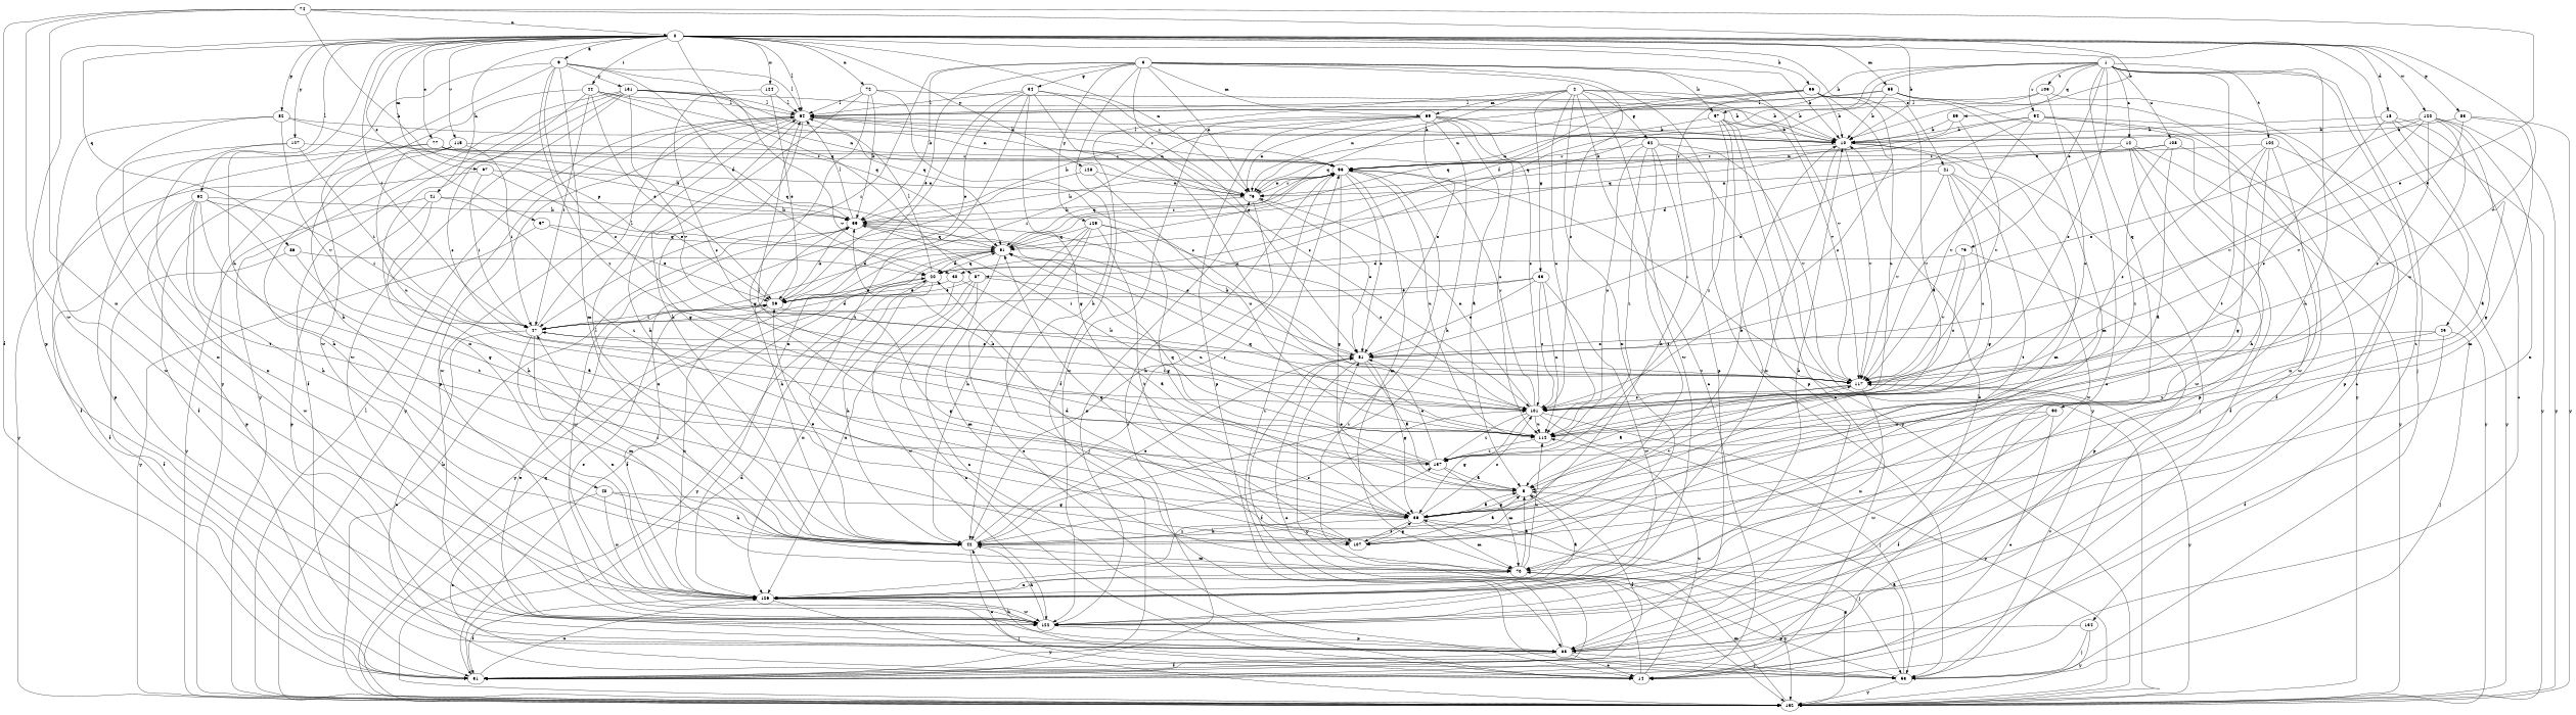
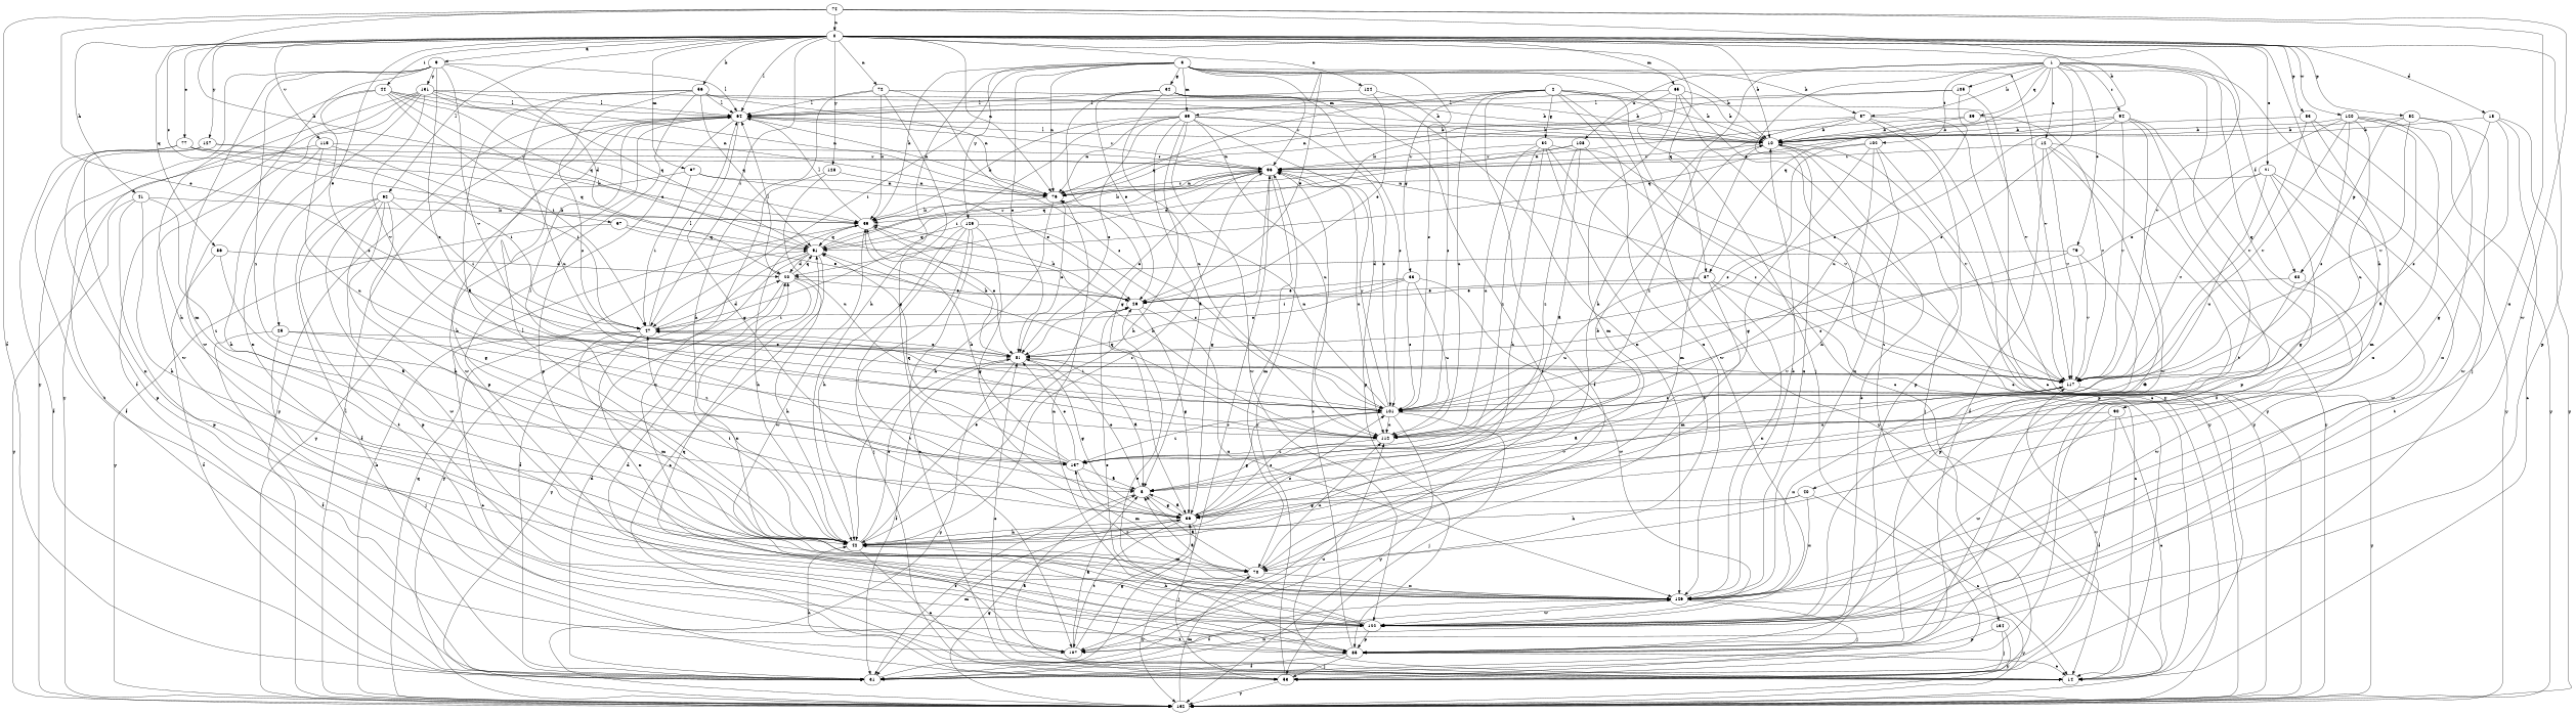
  strict digraph {
    n1 [label=9]
    0
    10
    18
    21
    25
    40
    41
    44
    47
    56
    62
    64
    65
    67
    72
    76
    77
    82
    83
    85
    86
    87
    97
    115
    117
    120
    124
    127
    128
    101
    122
    20
    70
    131
    132
    137
    53
    126
    96
    14
    36
    107
    112
    31
    81
    42
    59
    91
    26
    5
    74
    30
    1
    12
    57
    79
    89
    90
    94
    102
    105
    108
    134
    2
    32
    33
    69
    3
    34
    129
    n1 -> 64 [label=l]
    n1 -> 117 [label=v]
    n1 -> 101 [label=s]
    n1 -> 122 [label=w]
    n1 -> 20 [label=d]
    n1 -> 70 [label=m]
    n1 -> 131 [label=y]
    n1 -> 132 [label=y]
    n1 -> 137 [label=z]
    0 -> n1 [label=a]
    0 -> 10 [label=b]
    0 -> 18 [label=d]
    0 -> 21 [label=e]
    0 -> 25 [label=e]
    0 -> 40 [label=h]
    0 -> 41 [label=h]
    0 -> 44 [label=i]
    0 -> 47 [label=i]
    0 -> 56 [label=k]
    0 -> 62 [label=l]
    0 -> 64 [label=l]
    0 -> 65 [label=m]
    0 -> 67 [label=m]
    0 -> 72 [label=n]
    0 -> 76 [label=n]
    0 -> 77 [label=o]
    0 -> 82 [label=p]
    0 -> 83 [label=p]
    0 -> 85 [label=p]
    0 -> 86 [label=q]
    0 -> 87 [label=q]
    0 -> 97 [label=s]
    0 -> 115 [label=v]
    0 -> 117 [label=v]
    0 -> 120 [label=w]
    0 -> 124 [label=x]
    0 -> 127 [label=y]
    0 -> 128 [label=y]
    10 -> 64 [label=l]
    10 -> 117 [label=v]
    10 -> 70 [label=m]
    10 -> 53 [label=j]
    10 -> 126 [label=x]
    10 -> 96 [label=r]
    18 -> 10 [label=b]
    18 -> 101 [label=s]
    18 -> 132 [label=y]
    18 -> 14 [label=c]
    18 -> 36 [label=g]
    21 -> 76 [label=n]
    21 -> 117 [label=v]
    21 -> 122 [label=w]
    21 -> 36 [label=g]
    21 -> 107 [label=t]
    21 -> 112 [label=u]
    25 -> 137 [label=z]
    25 -> 53 [label=j]
    25 -> 31 [label=f]
    25 -> 81 [label=o]
    40 -> 126 [label=x]
    40 -> 14 [label=c]
    40 -> 36 [label=g]
    40 -> 42 [label=h]
    41 -> 85 [label=p]
    41 -> 132 [label=y]
    41 -> 137 [label=z]
    41 -> 42 [label=h]
    41 -> 59 [label=k]
    44 -> 47 [label=i]
    44 -> 64 [label=l]
    44 -> 76 [label=n]
    44 -> 101 [label=s]
    44 -> 42 [label=h]
    44 -> 91 [label=q]
    44 -> 26 [label=e]
    47 -> 64 [label=l]
    47 -> 20 [label=d]
    47 -> 70 [label=m]
    47 -> 126 [label=x]
    47 -> 14 [label=c]
    47 -> 81 [label=o]
    56 -> 10 [label=b]
    56 -> 64 [label=l]
    56 -> 76 [label=n]
    56 -> 85 [label=p]
    56 -> 101 [label=s]
    56 -> 112 [label=u]
    56 -> 91 [label=q]
    56 -> 5 [label=a]
    62 -> 47 [label=i]
    62 -> 85 [label=p]
    62 -> 122 [label=w]
    62 -> 36 [label=g]
    62 -> 107 [label=t]
    62 -> 31 [label=f]
    62 -> 42 [label=h]
    62 -> 59 [label=k]
    64 -> 10 [label=b]
    64 -> 76 [label=n]
    64 -> 85 [label=p]
    64 -> 122 [label=w]
    64 -> 132 [label=y]
    64 -> 96 [label=r]
    64 -> 36 [label=g]
    64 -> 42 [label=h]
    65 -> 10 [label=b]
    65 -> 64 [label=l]
    65 -> 76 [label=n]
    65 -> 70 [label=m]
    65 -> 132 [label=y]
    65 -> 14 [label=c]
    67 -> 47 [label=i]
    67 -> 76 [label=n]
    67 -> 132 [label=y]
    67 -> 26 [label=e]
    72 -> 10 [label=b]
    72 -> 64 [label=l]
    72 -> 101 [label=s]
    72 -> 36 [label=g]
    72 -> 42 [label=h]
    72 -> 59 [label=k]
    76 -> 96 [label=r]
    76 -> 81 [label=o]
    76 -> 42 [label=h]
    76 -> 59 [label=k]
    77 -> 85 [label=p]
    77 -> 96 [label=r]
    77 -> 31 [label=f]
    77 -> 59 [label=k]
    77 -> 91 [label=q]
    82 -> 10 [label=b]
    82 -> 117 [label=v]
    82 -> 122 [label=w]
    82 -> 126 [label=x]
    82 -> 30 [label=p]
    83 -> 10 [label=b]
    83 -> 117 [label=v]
    83 -> 70 [label=m]
    83 -> 132 [label=y]
    85 -> 10 [label=b]
    85 -> 53 [label=j]
    85 -> 96 [label=r]
    85 -> 14 [label=c]
    85 -> 31 [label=f]
    85 -> 26 [label=e]
    86 -> 20 [label=d]
    86 -> 31 [label=f]
    86 -> 5 [label=a]
    87 -> 70 [label=m]
    87 -> 126 [label=x]
    87 -> 14 [label=c]
    87 -> 112 [label=u]
    87 -> 26 [label=e]
    97 -> 132 [label=y]
    97 -> 91 [label=q]
    97 -> 26 [label=e]
    115 -> 47 [label=i]
    115 -> 96 [label=r]
    115 -> 112 [label=u]
    115 -> 31 [label=f]
    115 -> 42 [label=h]
    117 -> 101 [label=s]
    117 -> 132 [label=y]
    117 -> 126 [label=x]
    117 -> 96 [label=r]
    117 -> 5 [label=a]
    120 -> 10 [label=b]
    120 -> 117 [label=v]
    120 -> 101 [label=s]
    120 -> 132 [label=y]
    120 -> 126 [label=x]
    120 -> 112 [label=u]
    120 -> 81 [label=o]
    120 -> 5 [label=a]
    124 -> 64 [label=l]
    124 -> 101 [label=s]
    124 -> 26 [label=e]
    127 -> 47 [label=i]
    127 -> 126 [label=x]
    127 -> 96 [label=r]
    127 -> 107 [label=t]
    128 -> 76 [label=n]
    128 -> 126 [label=x]
    128 -> 112 [label=u]
    101 -> 47 [label=i]
    101 -> 76 [label=n]
    101 -> 132 [label=y]
    101 -> 137 [label=z]
    101 -> 53 [label=j]
    101 -> 96 [label=r]
    101 -> 36 [label=g]
    101 -> 112 [label=u]
    122 -> 76 [label=n]
    122 -> 85 [label=p]
+   122 -> 107 [label=t]
    122 -> 42 [label=h]
    122 -> 26 [label=e]
    20 -> 64 [label=l]
    20 -> 132 [label=y]
    20 -> 126 [label=x]
    20 -> 42 [label=h]
    20 -> 91 [label=q]
    20 -> 26 [label=e]
    70 -> 132 [label=y]
    70 -> 126 [label=x]
    70 -> 112 [label=u]
    70 -> 5 [label=a]
    131 -> 10 [label=b]
    131 -> 64 [label=l]
    131 -> 76 [label=n]
    131 -> 117 [label=v]
    131 -> 122 [label=w]
    131 -> 132 [label=y]
    131 -> 126 [label=x]
    131 -> 31 [label=f]
    131 -> 91 [label=q]
    132 -> 64 [label=l]
    132 -> 70 [label=m]
    132 -> 36 [label=g]
    132 -> 59 [label=k]
    132 -> 91 [label=q]
    137 -> 64 [label=l]
    137 -> 70 [label=m]
    137 -> 81 [label=o]
    137 -> 59 [label=k]
    137 -> 91 [label=q]
    137 -> 5 [label=a]
    53 -> 117 [label=v]
    53 -> 132 [label=y]
    53 -> 96 [label=r]
    53 -> 42 [label=h]
    53 -> 5 [label=a]
    126 -> 10 [label=b]
    126 -> 122 [label=w]
    126 -> 132 [label=y]
    126 -> 137 [label=z]
    126 -> 53 [label=j]
    126 -> 31 [label=f]
    126 -> 5 [label=a]
    96 -> 76 [label=n]
    96 -> 70 [label=m]
    96 -> 36 [label=g]
    96 -> 112 [label=u]
    96 -> 81 [label=o]
    96 -> 59 [label=k]
    96 -> 91 [label=q]
    14 -> 112 [label=u]
    14 -> 81 [label=o]
    36 -> 10 [label=b]
    36 -> 117 [label=v]
    36 -> 101 [label=s]
-   36 -> 70 [label=m]
+   36 -> 31 [label=m]
    36 -> 53 [label=j]
    36 -> 107 [label=t]
    36 -> 42 [label=h]
    36 -> 5 [label=a]
    107 -> 20 [label=d]
    107 -> 36 [label=g]
    107 -> 91 [label=q]
    107 -> 5 [label=a]
    112 -> 137 [label=z]
    112 -> 59 [label=k]
    112 -> 91 [label=q]
    31 -> 20 [label=d]
    31 -> 126 [label=x]
    31 -> 96 [label=r]
    81 -> 117 [label=v]
    81 -> 132 [label=y]
    81 -> 36 [label=g]
    81 -> 31 [label=f]
    81 -> 59 [label=k]
    81 -> 5 [label=a]
    42 -> 47 [label=i]
    42 -> 64 [label=l]
    42 -> 101 [label=s]
    42 -> 70 [label=m]
    42 -> 96 [label=r]
    42 -> 14 [label=c]
    42 -> 81 [label=o]
    42 -> 26 [label=e]
    59 -> 64 [label=l]
    59 -> 122 [label=w]
    59 -> 81 [label=o]
    59 -> 42 [label=h]
    59 -> 91 [label=q]
    91 -> 20 [label=d]
    91 -> 132 [label=y]
    91 -> 96 [label=r]
    91 -> 14 [label=c]
    91 -> 31 [label=f]
    26 -> 47 [label=i]
    26 -> 126 [label=x]
    26 -> 36 [label=g]
    26 -> 59 [label=k]
    5 -> 36 [label=g]
    5 -> 31 [label=f]
    5 -> 81 [label=o]
    74 -> 0 [label=n]
    74 -> 10 [label=b]
    74 -> 122 [label=w]
    74 -> 126 [label=x]
    74 -> 31 [label=f]
    74 -> 81 [label=o]
    74 -> 59 [label=k]
    30 -> 122 [label=w]
    30 -> 26 [label=e]
    30 -> 5 [label=a]
    1 -> 87 [label=q]
    1 -> 101 [label=s]
    1 -> 53 [label=j]
    1 -> 107 [label=t]
    1 -> 42 [label=h]
    1 -> 30 [label=f]
    1 -> 12 [label=c]
    1 -> 57 [label=k]
    1 -> 79 [label=o]
    1 -> 89 [label=q]
    1 -> 90 [label=q]
    1 -> 94 [label=r]
    1 -> 102 [label=t]
    1 -> 105 [label=t]
    1 -> 108 [label=u]
    1 -> 134 [label=z]
    12 -> 85 [label=p]
    12 -> 117 [label=v]
    12 -> 122 [label=w]
    12 -> 132 [label=y]
    12 -> 96 [label=r]
    12 -> 31 [label=f]
    57 -> 10 [label=b]
    57 -> 76 [label=n]
    57 -> 85 [label=p]
    57 -> 132 [label=y]
    57 -> 137 [label=z]
    57 -> 14 [label=c]
    79 -> 85 [label=p]
    79 -> 117 [label=v]
    79 -> 101 [label=s]
    79 -> 20 [label=d]
    89 -> 10 [label=b]
    89 -> 76 [label=n]
    89 -> 117 [label=v]
    90 -> 122 [label=w]
    90 -> 14 [label=c]
    90 -> 112 [label=u]
    90 -> 31 [label=f]
    94 -> 10 [label=b]
    94 -> 85 [label=p]
    94 -> 117 [label=v]
    94 -> 122 [label=w]
    94 -> 31 [label=f]
    94 -> 81 [label=o]
    94 -> 91 [label=q]
    102 -> 101 [label=s]
    102 -> 132 [label=y]
    102 -> 126 [label=x]
    102 -> 96 [label=e]
    102 -> 36 [label=g]
    102 -> 42 [label=h]
    105 -> 64 [label=l]
    105 -> 14 [label=c]
    105 -> 112 [label=u]
    105 -> 59 [label=k]
    108 -> 20 [label=d]
    108 -> 132 [label=y]
    108 -> 137 [label=z]
    108 -> 96 [label=r]
    108 -> 5 [label=a]
    134 -> 85 [label=p]
    134 -> 132 [label=y]
    134 -> 53 [label=j]
    2 -> 10 [label=b]
    2 -> 117 [label=v]
    2 -> 122 [label=w]
    2 -> 126 [label=x]
    2 -> 14 [label=c]
    2 -> 112 [label=u]
    2 -> 31 [label=f]
    2 -> 91 [label=q]
    2 -> 32 [label=g]
    2 -> 33 [label=g]
    2 -> 69 [label=m]
    32 -> 117 [label=v]
    32 -> 132 [label=y]
    32 -> 137 [label=z]
    32 -> 96 [label=r]
    32 -> 107 [label=t]
    32 -> 112 [label=u]
    32 -> 42 [label=h]
    33 -> 47 [label=i]
    33 -> 101 [label=s]
    33 -> 122 [label=w]
    33 -> 112 [label=u]
    33 -> 81 [label=o]
    33 -> 26 [label=e]
    69 -> 10 [label=b]
    69 -> 47 [label=i]
    69 -> 76 [label=n]
    69 -> 85 [label=p]
    69 -> 101 [label=s]
    69 -> 122 [label=w]
    69 -> 112 [label=u]
    69 -> 81 [label=o]
    69 -> 42 [label=h]
    69 -> 59 [label=k]
    69 -> 5 [label=a]
    3 -> 10 [label=b]
    3 -> 47 [label=i]
    3 -> 76 [label=n]
    3 -> 117 [label=v]
    3 -> 101 [label=s]
    3 -> 53 [label=j]
    3 -> 81 [label=o]
    3 -> 42 [label=h]
    3 -> 59 [label=k]
    3 -> 26 [label=e]
    3 -> 57 [label=k]
    3 -> 69 [label=m]
    3 -> 34 [label=g]
    3 -> 129 [label=y]
    34 -> 64 [label=l]
    34 -> 101 [label=s]
    34 -> 126 [label=x]
    34 -> 96 [label=r]
    34 -> 36 [label=g]
    34 -> 107 [label=t]
    34 -> 112 [label=u]
    34 -> 26 [label=e]
    129 -> 101 [label=s]
    129 -> 53 [label=j]
    129 -> 14 [label=c]
    129 -> 36 [label=g]
    129 -> 107 [label=t]
    129 -> 42 [label=h]
    129 -> 91 [label=q]
  }
